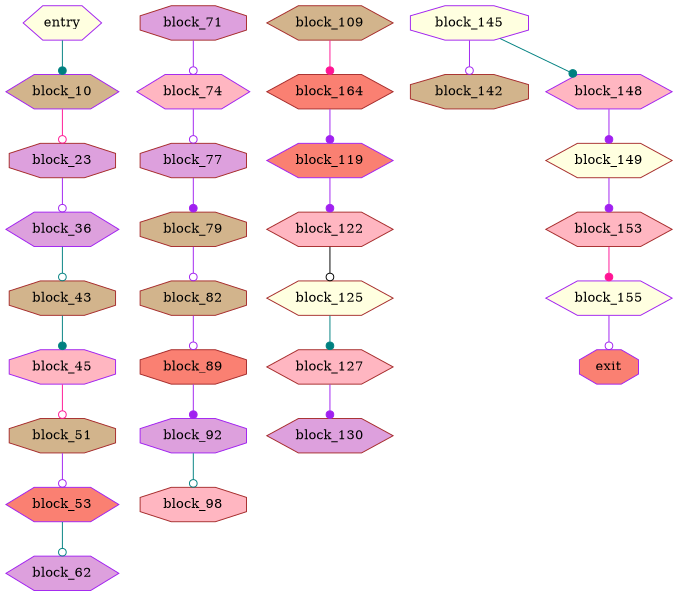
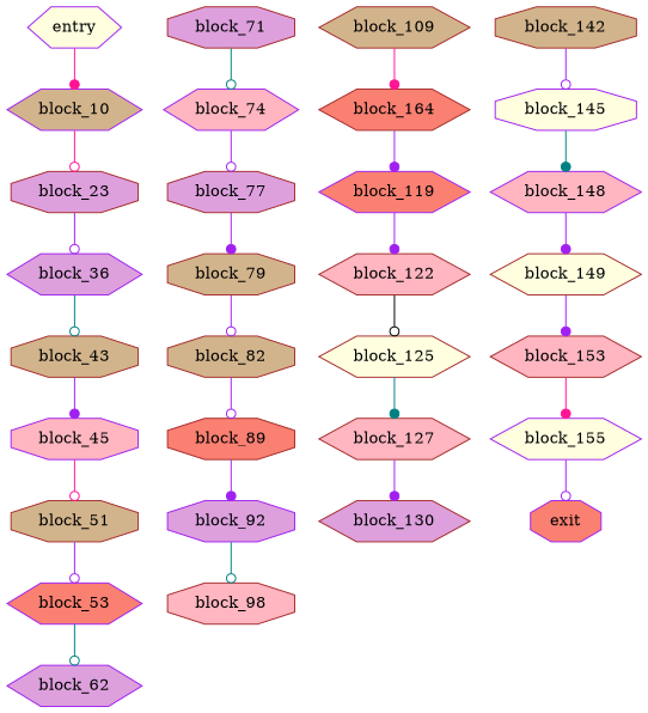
  digraph {
    node [color=brown fillcolor=tan shape=hexagon style=filled]
    edge [arrowhead=odot color=purple]
    entry [color=purple fillcolor=lightyellow]
    block_10 [color=purple]
    block_23 [fillcolor=plum shape=octagon]
    block_36 [color=purple fillcolor=plum]
    block_43 [shape=octagon]
    block_45 [color=purple fillcolor=lightpink shape=octagon]
    block_51 [shape=octagon]
    block_53 [color=purple fillcolor=salmon]
    block_62 [color=purple fillcolor=plum]
    block_71 [fillcolor=plum shape=octagon]
    block_74 [color=purple fillcolor=lightpink]
    block_77 [fillcolor=plum shape=octagon]
    block_79 [shape=octagon]
    block_82 [shape=octagon]
    block_89 [fillcolor=salmon shape=octagon]
    block_92 [color=purple fillcolor=plum shape=octagon]
    block_98 [fillcolor=lightpink shape=octagon]
    n18 [fillcolor=salmon label=block_164]
    block_109
    block_119 [color=purple fillcolor=salmon]
    block_122 [fillcolor=lightpink]
    block_125 [fillcolor=lightyellow]
    block_127 [fillcolor=lightpink]
    block_130 [fillcolor=plum]
    block_142 [shape=octagon]
    block_145 [color=purple fillcolor=lightyellow shape=octagon]
    block_148 [color=purple fillcolor=lightpink]
    block_149 [fillcolor=lightyellow]
    block_153 [fillcolor=lightpink]
    block_155 [color=purple fillcolor=lightyellow]
    exit [color=purple fillcolor=salmon shape=octagon]
-   entry -> block_10 [arrowhead=dot color=teal]
+   entry -> block_10 [arrowhead=dot color=deeppink]
    block_10 -> block_23 [color=deeppink]
    block_23 -> block_36
    block_36 -> block_43 [color=teal]
-   block_43 -> block_45 [arrowhead=dot color=teal]
+   block_43 -> block_45 [arrowhead=dot]
    block_45 -> block_51 [color=deeppink]
    block_51 -> block_53
    block_53 -> block_62 [color=teal]
-   block_71 -> block_74
+   block_71 -> block_74 [color=teal]
    block_74 -> block_77
    block_77 -> block_79 [arrowhead=dot]
    block_79 -> block_82
    block_82 -> block_89
    block_89 -> block_92 [arrowhead=dot]
    block_92 -> block_98 [color=teal]
    n18 -> block_119 [arrowhead=dot]
    block_109 -> n18 [arrowhead=dot color=deeppink]
    block_119 -> block_122 [arrowhead=dot]
    block_122 -> block_125 [color=black]
    block_125 -> block_127 [arrowhead=dot color=teal]
    block_127 -> block_130 [arrowhead=dot]
-   block_145 -> block_142
+   block_142 -> block_145
    block_145 -> block_148 [arrowhead=dot color=teal]
    block_148 -> block_149 [arrowhead=dot]
    block_149 -> block_153 [arrowhead=dot]
    block_153 -> block_155 [arrowhead=dot color=deeppink]
    block_155 -> exit
  }
